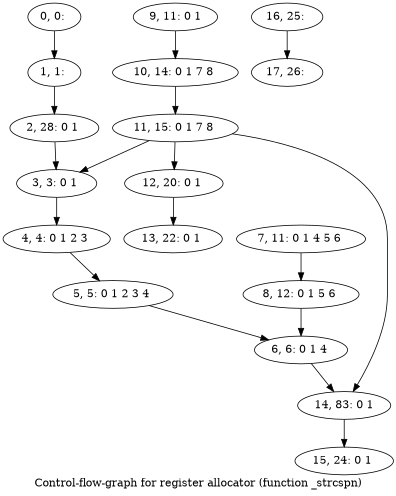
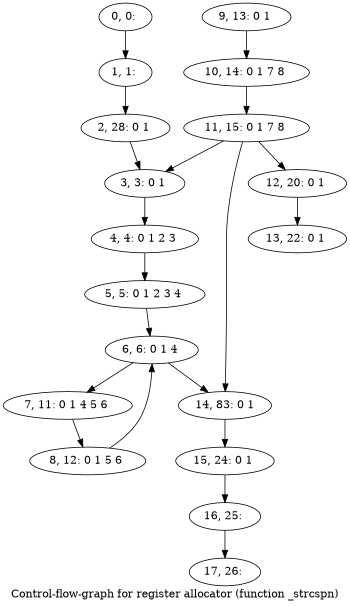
  digraph {
    label="Control-flow-graph for register allocator (function _strcspn)"
    n1 [label="0, 0: "]
    n2 [label="1, 1: "]
    n3 [label="2, 28: 0 1 "]
    n4 [label="3, 3: 0 1 "]
    n5 [label="4, 4: 0 1 2 3 "]
    n6 [label="5, 5: 0 1 2 3 4 "]
    n7 [label="6, 6: 0 1 4 "]
    n8 [label="7, 11: 0 1 4 5 6 "]
    n9 [label="14, 83: 0 1"]
    n10 [label="8, 12: 0 1 5 6 "]
    n11 [label="15, 24: 0 1 "]
-   n12 [label="9, 11: 0 1"]
+   n12 [label="9, 13: 0 1 "]
    n13 [label="10, 14: 0 1 7 8 "]
    n14 [label="11, 15: 0 1 7 8 "]
    n15 [label="12, 20: 0 1 "]
    n16 [label="13, 22: 0 1 "]
    n17 [label="16, 25: "]
    n18 [label="17, 26: "]
    n1 -> n2
    n2 -> n3
    n3 -> n4
    n4 -> n5
    n5 -> n6
    n6 -> n7
+   n7 -> n8
    n7 -> n9
    n8 -> n10
    n9 -> n11
    n10 -> n7
+   n11 -> n17
    n12 -> n13
    n13 -> n14
    n14 -> n4
    n14 -> n9
    n14 -> n15
    n15 -> n16
    n17 -> n18
  }
